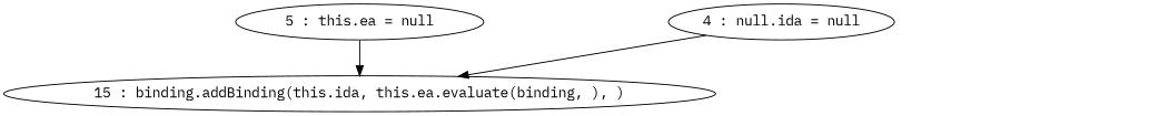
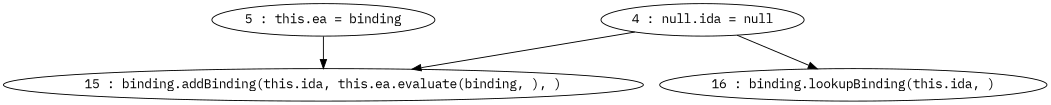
  digraph {
    fontname="IBM Plex Mono"
    node [fontname="IBM Plex Mono"]
    edge [fontname="IBM Plex Mono"]
    n1 [label="4 : null.ida = null"]
    "15 : binding.addBinding(this.ida, this.ea.evaluate(binding, ), )"
-   "5 : this.ea = null"
+   "16 : binding.lookupBinding(this.ida, )"
+   "5 : this.ea = null" [label="5 : this.ea = binding"]
    n1 -> "15 : binding.addBinding(this.ida, this.ea.evaluate(binding, ), )"
+   n1 -> "16 : binding.lookupBinding(this.ida, )"
    "5 : this.ea = null" -> "15 : binding.addBinding(this.ida, this.ea.evaluate(binding, ), )"
  }
